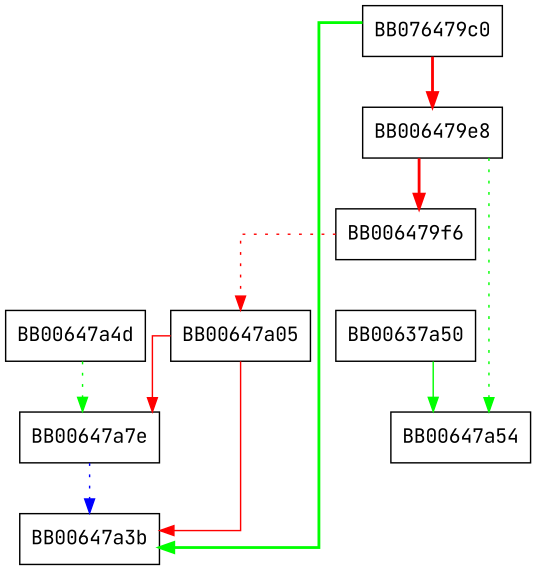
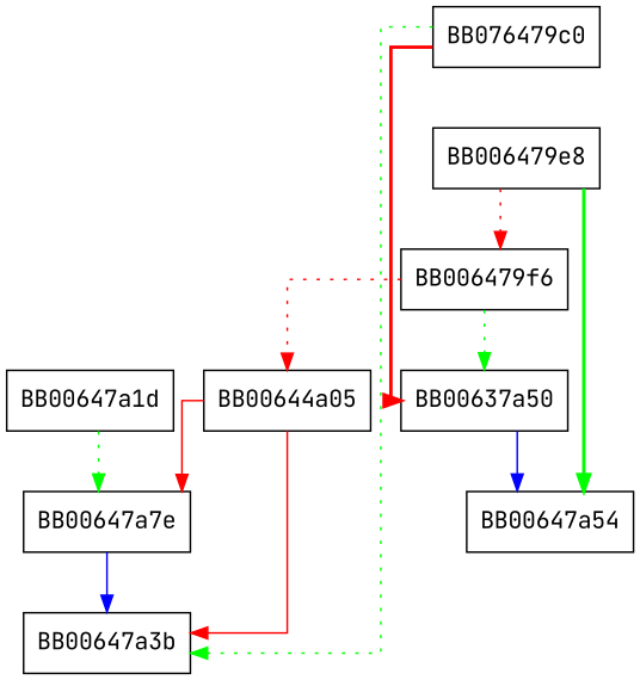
  digraph {
    fontname="JetBrains Mono"
    splines=ortho
    node [fontname="JetBrains Mono" shape=box]
    edge [color=red fontname="JetBrains Mono" style=dotted]
    n1 [label=BB076479c0]
    BB00647a3b
    BB006479e8
    BB00647a54
    BB006479f6
    n6 [label=BB00637a50]
-   BB00647a05
+   BB00647a05 [label=BB00644a05]
    BB00647a7e
-   BB00647a1d [label=BB00647a4d]
-   n1 -> BB00647a3b [color=green style=bold]
-   n1 -> BB006479e8 [style=bold]
-   BB006479e8 -> BB00647a54 [color=green]
-   BB006479e8 -> BB006479f6 [style=bold]
+   BB00647a1d
+   n1 -> BB00647a3b [color=green]
+   n1 -> n6 [style=bold]
+   BB006479e8 -> BB00647a54 [color=green style=bold]
+   BB006479e8 -> BB006479f6
+   BB006479f6 -> n6 [color=green]
    BB006479f6 -> BB00647a05
-   n6 -> BB00647a54 [color=green style=solid]
+   n6 -> BB00647a54 [color=blue style=solid]
    BB00647a05 -> BB00647a3b [style=solid]
    BB00647a05 -> BB00647a7e [style=solid]
-   BB00647a7e -> BB00647a3b [color=blue]
+   BB00647a7e -> BB00647a3b [color=blue style=solid]
    BB00647a1d -> BB00647a7e [color=green]
  }
